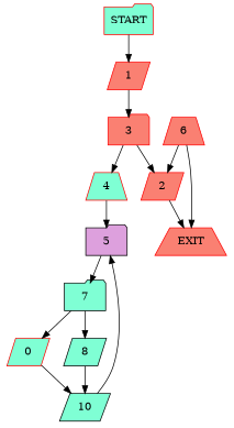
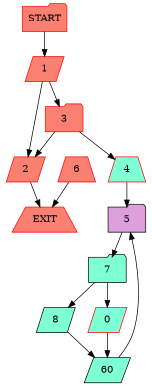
  digraph {
    node [color=red fillcolor=salmon shape=parallelogram style=filled]
-   n1 [fillcolor=aquamarine label=START shape=folder]
+   n1 [label=START shape=folder]
    1
    2
    3 [shape=folder]
    n5 [label=EXIT shape=trapezium]
    4 [fillcolor=aquamarine shape=trapezium]
    5 [color=black fillcolor=plum shape=folder]
    7 [color=black fillcolor=aquamarine shape=folder]
    6 [shape=trapezium]
    8 [color=black fillcolor=aquamarine]
    n11 [fillcolor=aquamarine label=0]
-   10 [color=black fillcolor=aquamarine]
+   10 [color=black fillcolor=aquamarine label=60]
    n1 -> 1
-   6 -> 2
+   1 -> 2
    1 -> 3
    2 -> n5
    3 -> 2
    3 -> 4
    4 -> 5
    5 -> 7
    7 -> 8
    7 -> n11
    6 -> n5
    8 -> 10
    n11 -> 10
    10 -> 5
  }
